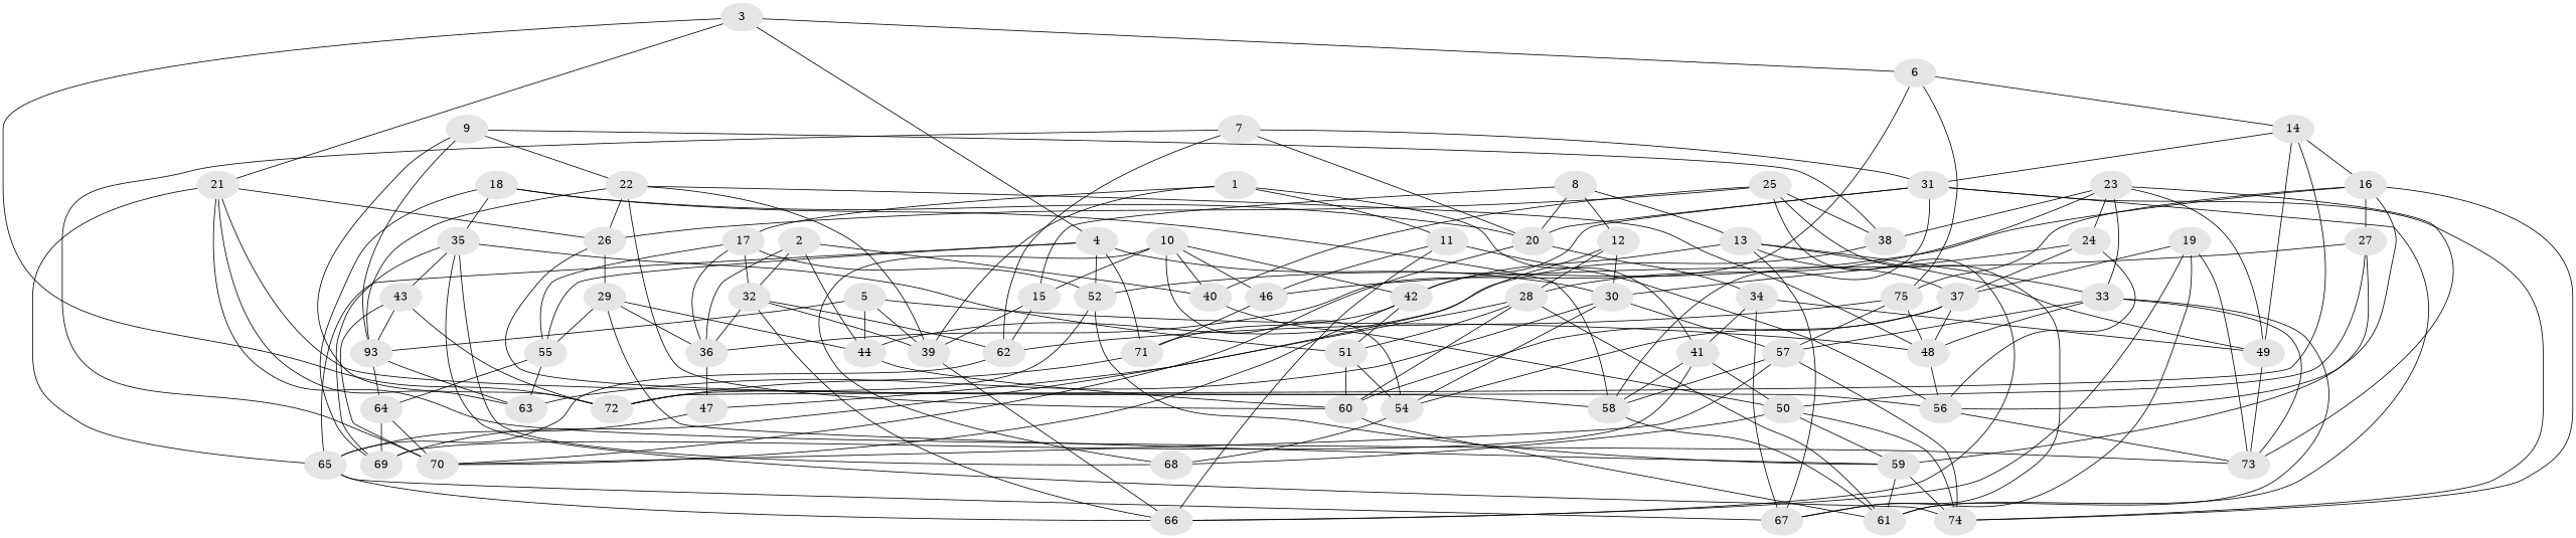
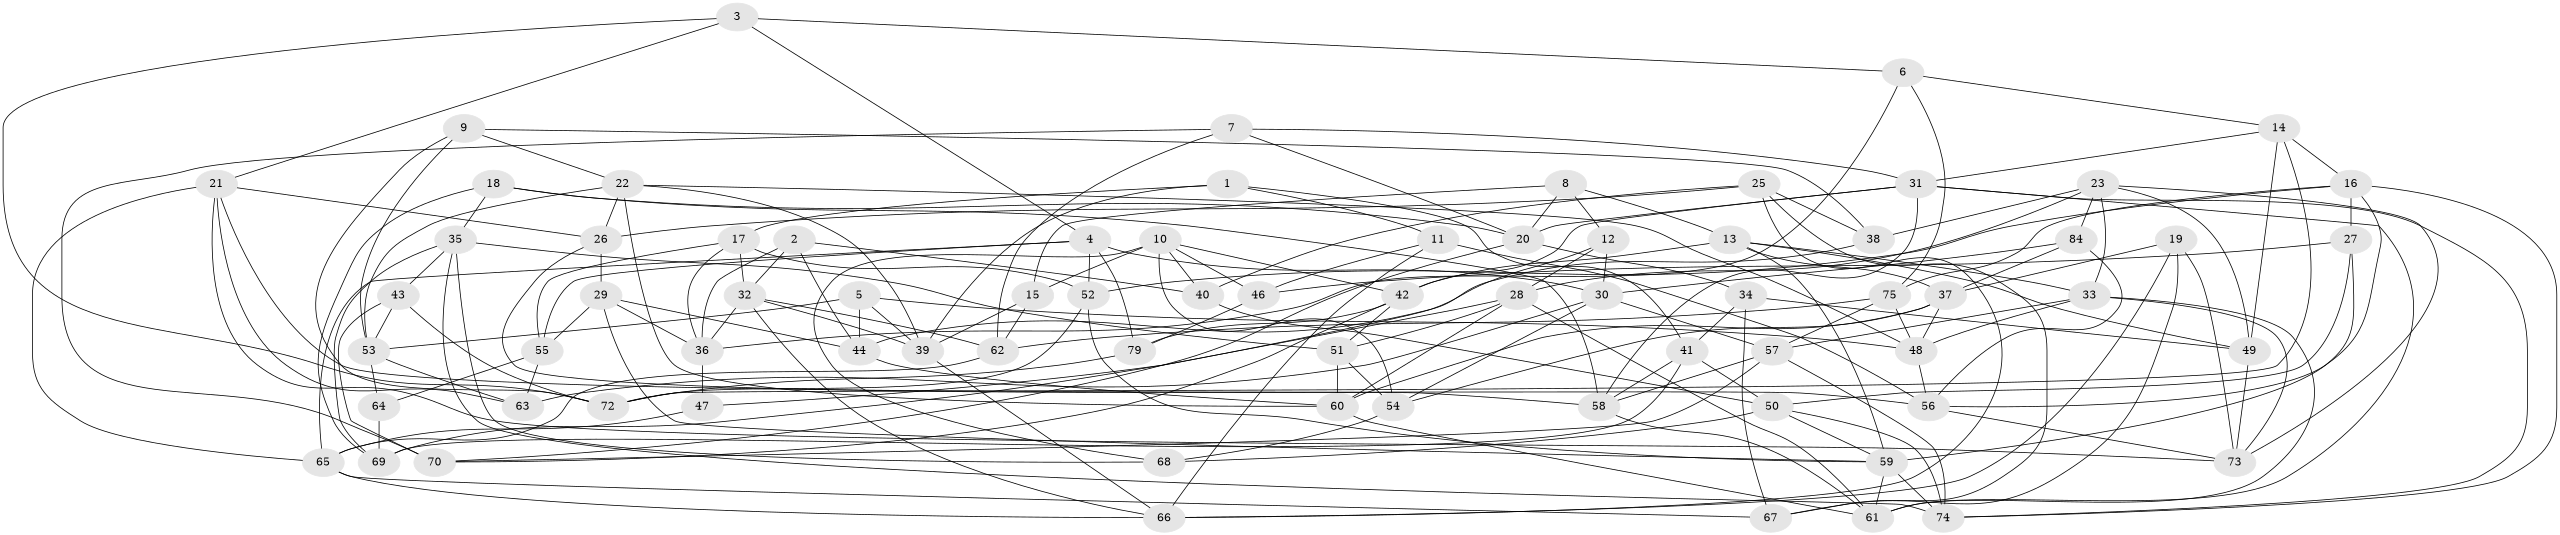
  graph {
    node [color=gray90 style=filled]
    edge [weight=1.0]
    1
    11
    17
    39
    41
    46
    56
    66
    32
    36
    52
    55
    69
    58
    50
    2
    40
    44
    62
    47
    60
    3
    4
    6
    21
    72
    30
    65
-   71
+   71 [label=79]
    14
    n31 [label=75]
    73
    63
    26
    54
    57
    59
    64
    67
    5
    48
-   53 [label=93]
+   53
    31
    49
    16
    7
    20
    70
    34
    42
    74
    61
    8
    12
    13
    15
    28
    33
    37
    9
    22
    38
    10
    68
    51
    27
    18
    35
    43
    19
    25
    29
    23
-   24
+   24 [label=84]
    1 -- 11
    1 -- 17
    1 -- 39
    1 -- 41
    11 -- 46
    11 -- 56
    11 -- 66
    17 -- 32
    17 -- 36
    17 -- 52 [weight=2.0]
    17 -- 55
    39 -- 66
    41 -- 69 [weight=2.0]
    41 -- 58
    41 -- 50
    46 -- 71
    56 -- 73
    32 -- 39
    32 -- 66
    32 -- 36
    32 -- 62
    36 -- 47
    52 -- 72
    52 -- 59
    55 -- 63
    55 -- 64
    58 -- 61
    50 -- 59
    50 -- 74
    50 -- 68
    2 -- 32
    2 -- 36
    2 -- 40
    2 -- 44
    40 -- 50
    44 -- 60
    62 -- 65
    47 -- 65
    60 -- 61
    3 -- 4
    3 -- 6
    3 -- 21
    3 -- 72
    4 -- 52
    4 -- 55
    4 -- 30
    4 -- 65
    4 -- 71
    6 -- 36
    6 -- 14
    6 -- n31
    21 -- 56
    21 -- 65
    21 -- 73
    21 -- 63
    21 -- 26
    30 -- 63
    30 -- 54
    30 -- 57
    65 -- 66
    65 -- 67
    71 -- 72
    14 -- 72
    14 -- 31
    14 -- 49
    14 -- 16
    n31 -- 62 [weight=2.0]
    n31 -- 57
    n31 -- 48
    26 -- 58
    26 -- 29
    54 -- 68
    57 -- 58
    57 -- 70
    57 -- 74
    59 -- 74
    59 -- 61
    64 -- 69
-   64 -- 70
    5 -- 39
    5 -- 44
    5 -- 48
    5 -- 53
    48 -- 56
    53 -- 63
    53 -- 64
    31 -- 58
    31 -- 20
    31 -- 42
    31 -- 74
    31 -- 61
    49 -- 73
    16 -- 56
    16 -- 52
    16 -- n31
    16 -- 74
    16 -- 27
    7 -- 62
    7 -- 31
    7 -- 20
    7 -- 70
    20 -- 70
    20 -- 34
    34 -- 41
    34 -- 67 [weight=2.0]
    34 -- 49 [weight=2.0]
    42 -- 71
    42 -- 70
    42 -- 51
    8 -- 20
    8 -- 12
    8 -- 13
    8 -- 15
    12 -- 69
    12 -- 30
    12 -- 28
-   13 -- 67
+   13 -- 59
    13 -- 49
    13 -- 42
    13 -- 33
    13 -- 37
    15 -- 39
    15 -- 62
    28 -- 47
    28 -- 60
    28 -- 61
    28 -- 51
    33 -- 73
    33 -- 57
    33 -- 48
    33 -- 61
    37 -- 60
    37 -- 54
    37 -- 48
    9 -- 72
    9 -- 53
    9 -- 22
    9 -- 38
    22 -- 39
    22 -- 60
    22 -- 26
    22 -- 48
    22 -- 53
    38 -- 44
    10 -- 46
    10 -- 40
    10 -- 54
    10 -- 42
    10 -- 15
    10 -- 68
    51 -- 60
    51 -- 54 [weight=2.0]
    27 -- 46
    27 -- 50
    27 -- 59
    18 -- 69
    18 -- 58
    18 -- 20
    18 -- 35
    35 -- 69
    35 -- 74
    35 -- 68
    35 -- 51
    35 -- 43
    43 -- 72
    43 -- 53
    43 -- 70
    19 -- 66
    19 -- 73
    19 -- 67
    19 -- 37
    25 -- 66
    25 -- 40
    25 -- 26
    25 -- 67
    25 -- 38
    29 -- 36
    29 -- 55
    29 -- 44 [weight=2.0]
    29 -- 59
    23 -- 73
    23 -- 49
    23 -- 28
    23 -- 33
    23 -- 38
    23 -- 24
    24 -- 56
    24 -- 30
    24 -- 37
  }
